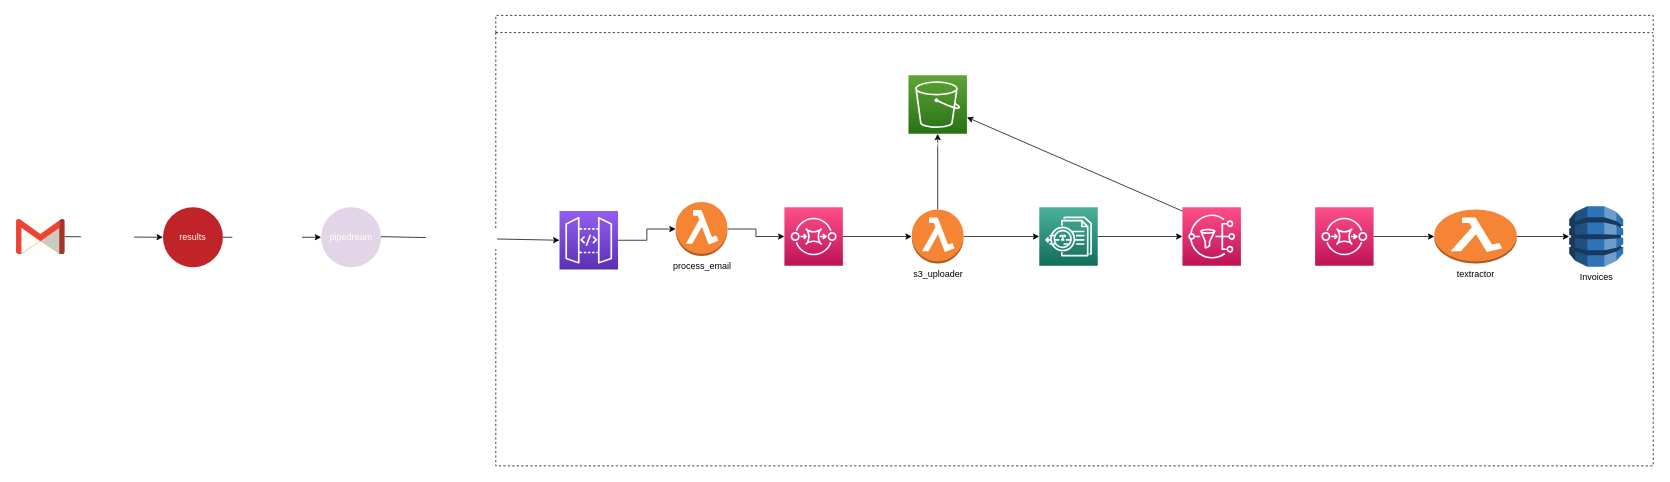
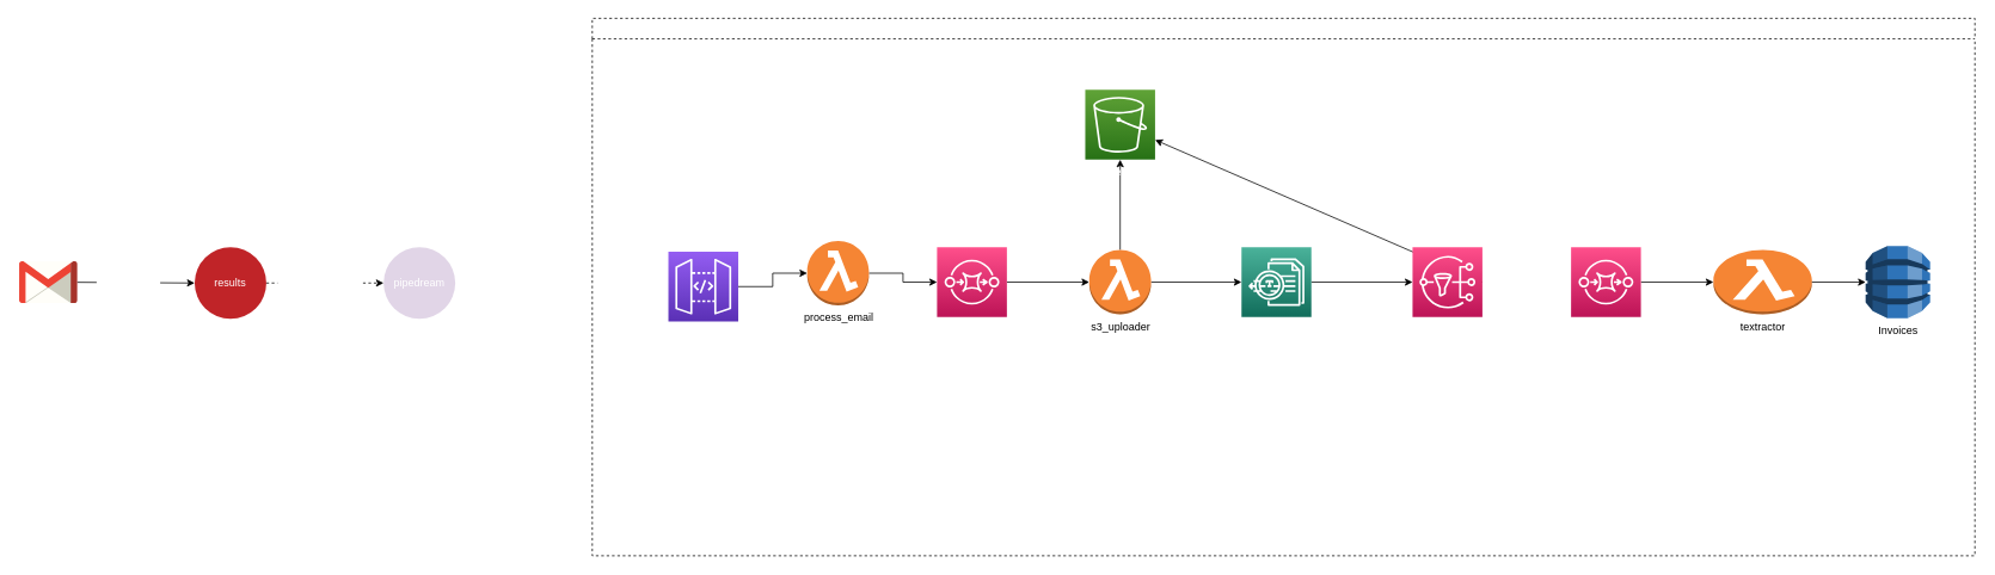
  <mxCell id="0" />
  <mxCell id="1" parent="0" />
  <mxCell id="2" style="edgeStyle=orthogonalEdgeStyle;rounded=0;orthogonalLoop=1;jettySize=auto;html=1;exitX=1;exitY=0.5;exitDx=0;exitDy=0;exitPerimeter=0;" parent="1" source="3" target="5" edge="1"><mxGeometry relative="1" as="geometry" /></mxCell>
  <mxCell id="3" value="&lt;font color=&quot;#ffffff&quot;&gt;API GW&lt;/font&gt;" style="sketch=0;points=[[0,0,0],[0.25,0,0],[0.5,0,0],[0.75,0,0],[1,0,0],[0,1,0],[0.25,1,0],[0.5,1,0],[0.75,1,0],[1,1,0],[0,0.25,0],[0,0.5,0],[0,0.75,0],[1,0.25,0],[1,0.5,0],[1,0.75,0]];outlineConnect=0;fontColor=#232F3E;gradientColor=#945DF2;gradientDirection=north;fillColor=#5A30B5;strokeColor=#ffffff;dashed=0;verticalLabelPosition=bottom;verticalAlign=top;align=center;html=1;fontSize=12;fontStyle=0;aspect=fixed;shape=mxgraph.aws4.resourceIcon;resIcon=mxgraph.aws4.api_gateway;" parent="1" vertex="1"><mxGeometry x="745" y="281" width="78" height="78" as="geometry" /></mxCell>
  <mxCell id="4" style="edgeStyle=orthogonalEdgeStyle;rounded=0;orthogonalLoop=1;jettySize=auto;html=1;" parent="1" source="5" target="7" edge="1"><mxGeometry relative="1" as="geometry" /></mxCell>
  <mxCell id="5" value="process_email" style="outlineConnect=0;dashed=0;verticalLabelPosition=bottom;verticalAlign=top;align=center;html=1;shape=mxgraph.aws3.lambda_function;fillColor=#F58534;gradientColor=none;" parent="1" vertex="1"><mxGeometry x="900" y="269" width="69" height="72" as="geometry" /></mxCell>
  <mxCell id="6" value="" style="edgeStyle=orthogonalEdgeStyle;rounded=0;orthogonalLoop=1;jettySize=auto;html=1;" parent="1" source="7" target="10" edge="1"><mxGeometry relative="1" as="geometry" /></mxCell>
  <mxCell id="7" value="&lt;font color=&quot;#ffffff&quot;&gt;upload-pdf&lt;/font&gt;" style="sketch=0;points=[[0,0,0],[0.25,0,0],[0.5,0,0],[0.75,0,0],[1,0,0],[0,1,0],[0.25,1,0],[0.5,1,0],[0.75,1,0],[1,1,0],[0,0.25,0],[0,0.5,0],[0,0.75,0],[1,0.25,0],[1,0.5,0],[1,0.75,0]];outlineConnect=0;fontColor=#232F3E;gradientColor=#FF4F8B;gradientDirection=north;fillColor=#BC1356;strokeColor=#ffffff;dashed=0;verticalLabelPosition=bottom;verticalAlign=top;align=center;html=1;fontSize=12;fontStyle=0;aspect=fixed;shape=mxgraph.aws4.resourceIcon;resIcon=mxgraph.aws4.sqs;" parent="1" vertex="1"><mxGeometry x="1045" y="276" width="78" height="78" as="geometry" /></mxCell>
  <mxCell id="8" value="" style="edgeStyle=orthogonalEdgeStyle;rounded=0;orthogonalLoop=1;jettySize=auto;html=1;exitX=0.5;exitY=0;exitDx=0;exitDy=0;exitPerimeter=0;" parent="1" source="10" target="12" edge="1"><mxGeometry relative="1" as="geometry" /></mxCell>
  <mxCell id="9" style="edgeStyle=none;html=1;exitX=1;exitY=0.5;exitDx=0;exitDy=0;exitPerimeter=0;entryX=0;entryY=0.5;entryDx=0;entryDy=0;entryPerimeter=0;" edge="1" parent="1" source="10" target="14"><mxGeometry relative="1" as="geometry" /></mxCell>
  <mxCell id="10" value="s3_uploader" style="outlineConnect=0;dashed=0;verticalLabelPosition=bottom;verticalAlign=top;align=center;html=1;shape=mxgraph.aws3.lambda_function;fillColor=#F58534;gradientColor=none;" parent="1" vertex="1"><mxGeometry x="1215" y="279" width="69" height="72" as="geometry" /></mxCell>
  <mxCell id="11" value="AWS" style="swimlane;dashed=1;fontColor=#FFFFFF;fillColor=none;" parent="1" vertex="1"><mxGeometry x="660" y="20" width="1544" height="601" as="geometry"><mxRectangle x="-695" y="124" width="54" height="23" as="alternateBounds" /></mxGeometry></mxCell>
  <mxCell id="12" value="&lt;font color=&quot;#ffffff&quot;&gt;InvoiceBucket&lt;/font&gt;" style="sketch=0;points=[[0,0,0],[0.25,0,0],[0.5,0,0],[0.75,0,0],[1,0,0],[0,1,0],[0.25,1,0],[0.5,1,0],[0.75,1,0],[1,1,0],[0,0.25,0],[0,0.5,0],[0,0.75,0],[1,0.25,0],[1,0.5,0],[1,0.75,0]];outlineConnect=0;fontColor=#232F3E;gradientColor=#60A337;gradientDirection=north;fillColor=#277116;strokeColor=#ffffff;dashed=0;verticalLabelPosition=bottom;verticalAlign=top;align=center;html=1;fontSize=12;fontStyle=0;aspect=fixed;shape=mxgraph.aws4.resourceIcon;resIcon=mxgraph.aws4.s3;" parent="11" vertex="1"><mxGeometry x="550.5" y="80" width="78" height="78" as="geometry" /></mxCell>
  <mxCell id="13" style="edgeStyle=none;html=1;exitX=1;exitY=0.5;exitDx=0;exitDy=0;exitPerimeter=0;entryX=0;entryY=0.5;entryDx=0;entryDy=0;entryPerimeter=0;" edge="1" parent="11" source="14" target="16"><mxGeometry relative="1" as="geometry" /></mxCell>
  <mxCell id="14" value="&lt;font color=&quot;#ffffff&quot;&gt;textract&lt;/font&gt;" style="sketch=0;points=[[0,0,0],[0.25,0,0],[0.5,0,0],[0.75,0,0],[1,0,0],[0,1,0],[0.25,1,0],[0.5,1,0],[0.75,1,0],[1,1,0],[0,0.25,0],[0,0.5,0],[0,0.75,0],[1,0.25,0],[1,0.5,0],[1,0.75,0]];outlineConnect=0;fontColor=#232F3E;gradientColor=#4AB29A;gradientDirection=north;fillColor=#116D5B;strokeColor=#ffffff;dashed=0;verticalLabelPosition=bottom;verticalAlign=top;align=center;html=1;fontSize=12;fontStyle=0;aspect=fixed;shape=mxgraph.aws4.resourceIcon;resIcon=mxgraph.aws4.textract;" parent="11" vertex="1"><mxGeometry x="725" y="256" width="78" height="78" as="geometry" /></mxCell>
  <mxCell id="15" style="edgeStyle=none;html=1;exitX=1;exitY=0.5;exitDx=0;exitDy=0;exitPerimeter=0;fontColor=#FFFFFF;" edge="1" parent="11" source="16" target="12"><mxGeometry relative="1" as="geometry" /></mxCell>
  <mxCell id="16" value="&lt;font color=&quot;#ffffff&quot;&gt;job-completion&lt;/font&gt;" style="sketch=0;points=[[0,0,0],[0.25,0,0],[0.5,0,0],[0.75,0,0],[1,0,0],[0,1,0],[0.25,1,0],[0.5,1,0],[0.75,1,0],[1,1,0],[0,0.25,0],[0,0.5,0],[0,0.75,0],[1,0.25,0],[1,0.5,0],[1,0.75,0]];outlineConnect=0;fontColor=#232F3E;gradientColor=#FF4F8B;gradientDirection=north;fillColor=#BC1356;strokeColor=#ffffff;dashed=0;verticalLabelPosition=bottom;verticalAlign=top;align=center;html=1;fontSize=12;fontStyle=0;aspect=fixed;shape=mxgraph.aws4.resourceIcon;resIcon=mxgraph.aws4.sns;" vertex="1" parent="11"><mxGeometry x="916" y="256" width="78" height="78" as="geometry" /></mxCell>
  <mxCell id="17" style="edgeStyle=none;html=1;exitX=1;exitY=0.5;exitDx=0;exitDy=0;exitPerimeter=0;fontColor=#FFFFFF;" edge="1" parent="11" source="18" target="19"><mxGeometry relative="1" as="geometry" /></mxCell>
  <mxCell id="18" value="&lt;font color=&quot;#ffffff&quot;&gt;job-results&lt;/font&gt;" style="sketch=0;points=[[0,0,0],[0.25,0,0],[0.5,0,0],[0.75,0,0],[1,0,0],[0,1,0],[0.25,1,0],[0.5,1,0],[0.75,1,0],[1,1,0],[0,0.25,0],[0,0.5,0],[0,0.75,0],[1,0.25,0],[1,0.5,0],[1,0.75,0]];outlineConnect=0;fontColor=#232F3E;gradientColor=#FF4F8B;gradientDirection=north;fillColor=#BC1356;strokeColor=#ffffff;dashed=0;verticalLabelPosition=bottom;verticalAlign=top;align=center;html=1;fontSize=12;fontStyle=0;aspect=fixed;shape=mxgraph.aws4.resourceIcon;resIcon=mxgraph.aws4.sqs;" parent="11" vertex="1"><mxGeometry x="1093" y="256" width="78" height="78" as="geometry" /></mxCell>
  <mxCell id="19" value="textractor" style="outlineConnect=0;dashed=0;verticalLabelPosition=bottom;verticalAlign=top;align=center;html=1;shape=mxgraph.aws3.lambda_function;fillColor=#F58534;gradientColor=none;" parent="11" vertex="1"><mxGeometry x="1252" y="259" width="110" height="72" as="geometry" /></mxCell>
- <mxCell id="20" value="Invoices" style="outlineConnect=0;dashed=0;verticalLabelPosition=bottom;verticalAlign=top;align=center;html=1;shape=mxgraph.aws3.dynamo_db;fillColor=#2E73B8;gradientColor=none;" parent="11" vertex="1"><mxGeometry x="1432" y="254.5" width="72" height="81" as="geometry" /></mxCell>
+ <mxCell id="20" value="Invoices" style="outlineConnect=0;dashed=0;verticalLabelPosition=bottom;verticalAlign=top;align=center;html=1;shape=mxgraph.aws3.dynamo_db;fillColor=#2E73B8;gradientColor=none;" parent="11" vertex="1"><mxGeometry x="1422" y="254.5" width="72" height="81" as="geometry" /></mxCell>
  <mxCell id="21" value="" style="edgeStyle=orthogonalEdgeStyle;rounded=0;orthogonalLoop=1;jettySize=auto;html=1;entryX=0;entryY=0.5;entryDx=0;entryDy=0;entryPerimeter=0;" parent="11" source="19" target="20" edge="1"><mxGeometry relative="1" as="geometry" /></mxCell>
- <mxCell id="22" style="edgeStyle=none;html=1;fontColor=#FFFFFF;" parent="1" source="31" target="26" edge="1"><mxGeometry relative="1" as="geometry" /></mxCell>
+ <mxCell id="22" style="edgeStyle=none;html=1;fontColor=#FFFFFF;dashed=1;" parent="1" source="31" target="26" edge="1"><mxGeometry relative="1" as="geometry" /></mxCell>
  <mxCell id="23" value="multipart/form-data" style="edgeLabel;html=1;align=center;verticalAlign=middle;resizable=0;points=[];fontColor=#FFFFFF;" parent="22" vertex="1" connectable="0"><mxGeometry x="-0.246" relative="1" as="geometry"><mxPoint x="9" as="offset" /></mxGeometry></mxCell>
- <mxCell id="24" style="edgeStyle=none;html=1;exitX=1;exitY=0.5;exitDx=0;exitDy=0;entryX=0;entryY=0.5;entryDx=0;entryDy=0;entryPerimeter=0;fontColor=#FFFFFF;" parent="1" source="26" target="3" edge="1"><mxGeometry relative="1" as="geometry"><Array as="points"><mxPoint x="495" y="315" /></Array></mxGeometry></mxCell>
- <mxCell id="25" value="/webhooks/mailgun&lt;br&gt;JSON" style="edgeLabel;html=1;align=center;verticalAlign=middle;resizable=0;points=[];fontColor=#FFFFFF;" parent="24" vertex="1" connectable="0"><mxGeometry x="0.035" y="2" relative="1" as="geometry"><mxPoint x="-5" y="2" as="offset" /></mxGeometry></mxCell>
  <mxCell id="26" value="pipedream" style="ellipse;whiteSpace=wrap;html=1;aspect=fixed;dashed=1;fontColor=#FFFFFF;fillColor=#e1d5e7;strokeColor=none;" parent="1" vertex="1"><mxGeometry x="427" y="276" width="80" height="80" as="geometry" /></mxCell>
  <mxCell id="27" style="edgeStyle=none;html=1;entryX=0;entryY=0.5;entryDx=0;entryDy=0;fontColor=#FFFFFF;" parent="1" source="29" target="31" edge="1"><mxGeometry relative="1" as="geometry" /></mxCell>
  <mxCell id="28" value="SMTP forward" style="edgeLabel;html=1;align=center;verticalAlign=middle;resizable=0;points=[];fontColor=#FFFFFF;" parent="27" vertex="1" connectable="0"><mxGeometry x="-0.457" relative="1" as="geometry"><mxPoint x="21" as="offset" /></mxGeometry></mxCell>
  <mxCell id="29" value="billing@apexlab.io" style="dashed=0;outlineConnect=0;html=1;align=center;labelPosition=center;verticalLabelPosition=bottom;verticalAlign=top;shape=mxgraph.weblogos.gmail;fontColor=#FFFFFF;fillColor=#C02428;" parent="1" vertex="1"><mxGeometry x="20" y="291.6" width="64.8" height="46.8" as="geometry" /></mxCell>
  <mxCell id="30" value="" style="group" parent="1" vertex="1" connectable="0"><mxGeometry x="216" y="276" width="80" height="110" as="geometry" /></mxCell>
  <mxCell id="31" value="results" style="ellipse;whiteSpace=wrap;html=1;aspect=fixed;dashed=1;fontColor=#FFFFFF;fillColor=#C02428;strokeColor=none;" parent="30" vertex="1"><mxGeometry width="80" height="80" as="geometry" /></mxCell>
  <mxCell id="32" value="apex@mg.pocok.biz" style="text;html=1;strokeColor=none;fillColor=none;align=center;verticalAlign=middle;whiteSpace=wrap;rounded=0;dashed=1;fontColor=#FFFFFF;" parent="30" vertex="1"><mxGeometry x="10" y="80" width="60" height="30" as="geometry" /></mxCell>
